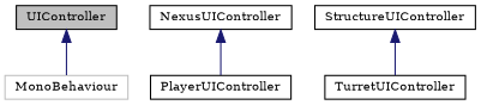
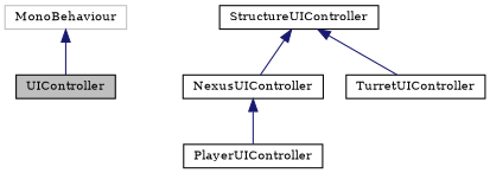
  digraph {
    fontname="DejaVu Serif"
    node [color=black fontname="DejaVu Serif" fontsize=10 shape=record]
    edge [color=midnightblue dir=back fontname="DejaVu Serif" fontsize=10 labelfontname=Helvetica labelfontsize=10 style=solid]
    n1 [fillcolor=grey75 fontcolor=black height=0.2 label=UIController style=filled width=0.4]
    n2 [height=0.2 label=PlayerUIController width=0.4]
    n3 [height=0.2 label=StructureUIController width=0.4]
    n4 [height=0.2 label=NexusUIController width=0.4]
    n5 [height=0.2 label=TurretUIController width=0.4]
    n6 [color=grey75 height=0.2 label=MonoBehaviour width=0.4]
+   n3 -> n4
    n3 -> n5
    n4 -> n2
-   n1 -> n6
+   n6 -> n1
  }
